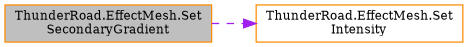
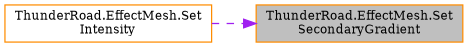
  digraph {
    rankdir=LR
    fontname="DejaVu Serif"
    node [color=darkorange fontname="DejaVu Serif" fontsize=10 shape=box style=filled]
    n1 [fillcolor=grey75 fontcolor=black height=0.2 label="ThunderRoad.EffectMesh.Set\lSecondaryGradient" width=0.4]
    n2 [fillcolor=white height=0.2 label="ThunderRoad.EffectMesh.Set\lIntensity" width=0.4]
-   n1 -> n2 [color=purple fontname="DejaVu Serif" fontsize=10 labelfontname=Helvetica labelfontsize=10 style=dashed]
+   n2 -> n1 [color=purple fontname="DejaVu Serif" fontsize=10 labelfontname=Helvetica labelfontsize=10 style=dashed]
  }
